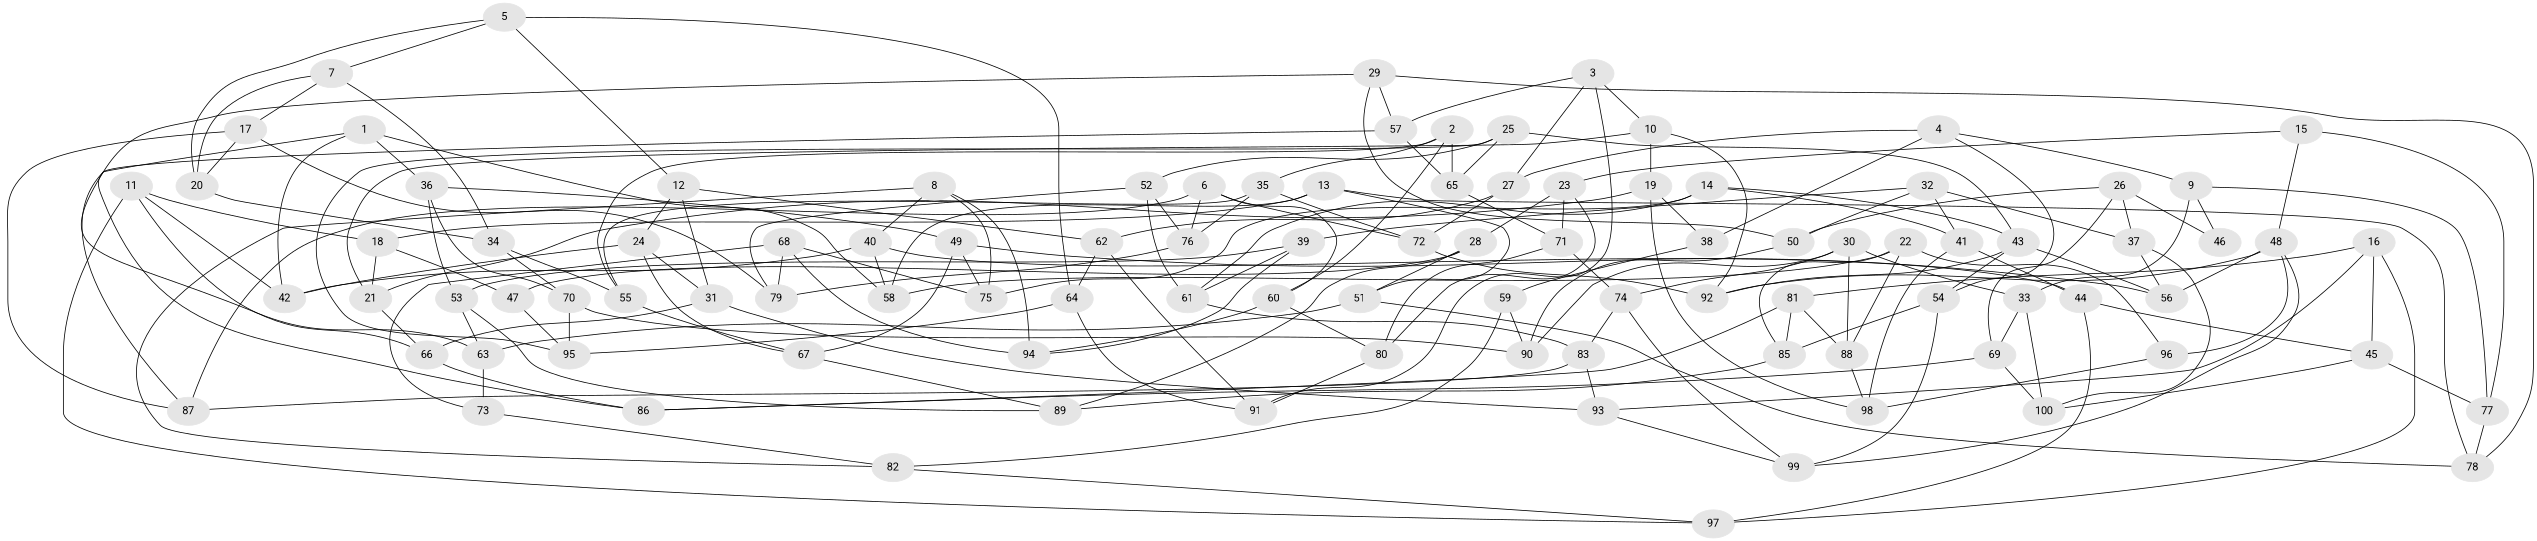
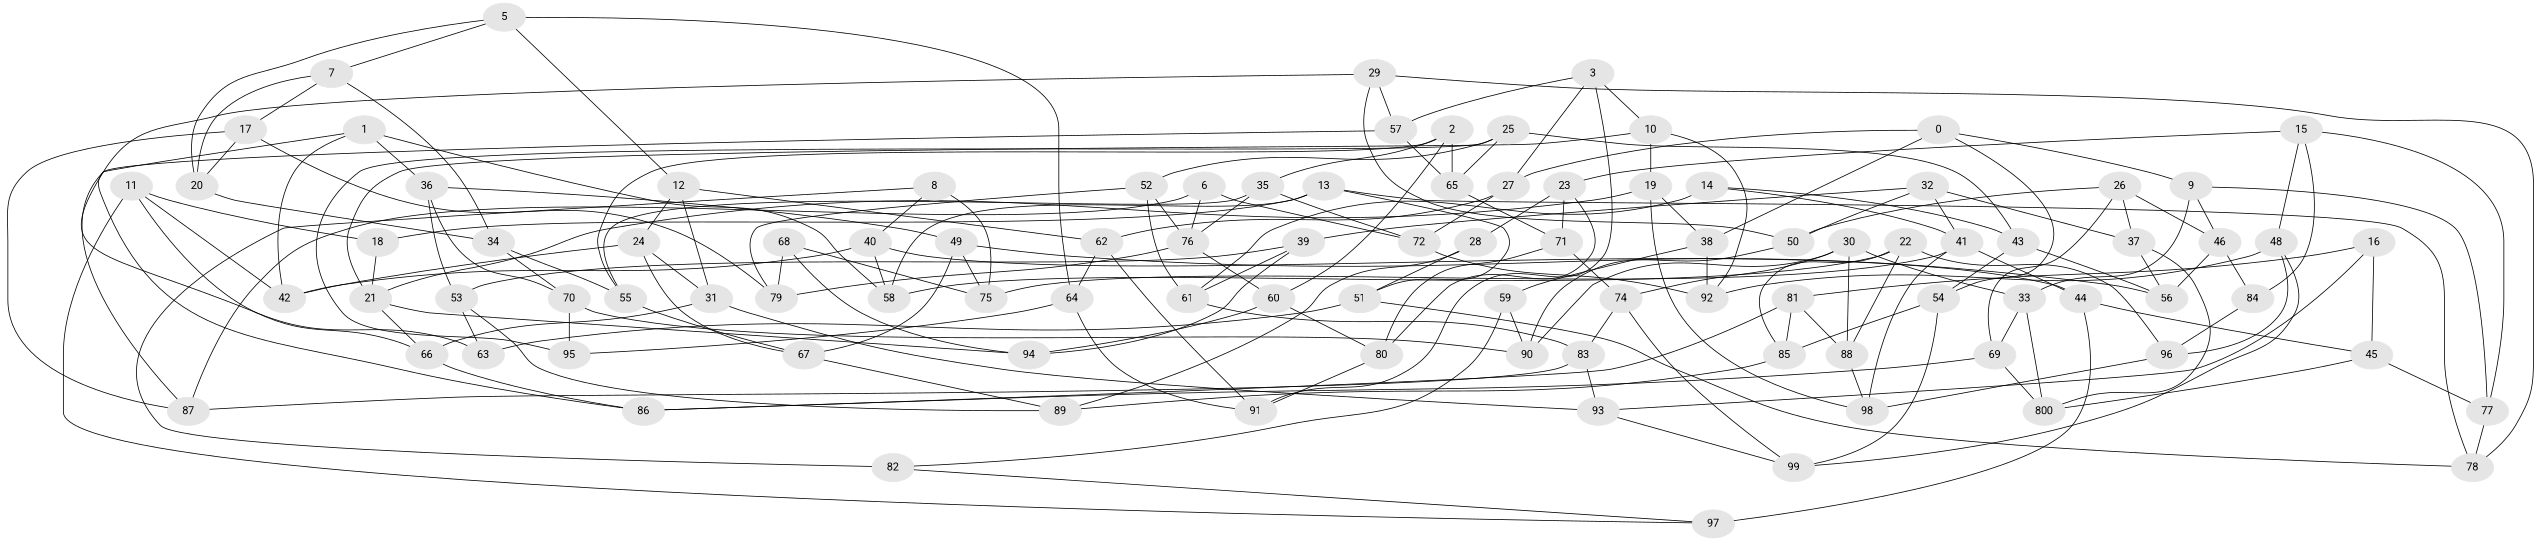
  graph {
    fontname=Roboto
    node [color=gray90 fontname=Roboto style=filled]
    edge [fontname=Roboto]
    1
    36
    42
    58
    86
    70
    49
    53
    2
    35
    55
    60
    65
    72
    76
    67
    94
    80
    71
    3
    10
    27
    57
    91
    19
    21
    92
    62
    87
-   4
+   4 [label=0]
    9
    38
    54
    33
    46
    77
    59
    85
    99
    5
    7
    12
    20
    64
    17
    34
    24
    31
    95
    6
    79
    8
    40
    75
    82
    44
    97
    69
-   100
+   100 [label=800]
+   84
    56
    78
    98
    66
    11
    18
-   47
    93
    13
    51
    63
    14
    41
    43
    61
    83
    15
    23
    48
    28
    96
    16
    45
    81
    88
    22
    89
    74
    25
    52
    26
    37
    50
    90
    29
-   73
    30
    32
    39
    68
    1 -- 36
    1 -- 42
    1 -- 58
    1 -- 86
    36 -- 70
    36 -- 49
    36 -- 53
    70 -- 95
    70 -- 90
    49 -- 67
    49 -- 75
    49 -- 56
    53 -- 63
    53 -- 89
    2 -- 35
    2 -- 55
    2 -- 60
    2 -- 65
    35 -- 55
    35 -- 72
    35 -- 76
    55 -- 67
    60 -- 94
    60 -- 80
    65 -- 71
    72 -- 92
    76 -- 79
    67 -- 89
    80 -- 91
    71 -- 80
    71 -- 74
    3 -- 10
    3 -- 27
    3 -- 57
    3 -- 91
    10 -- 19
    10 -- 21
    10 -- 92
    27 -- 72
    27 -- 62
    57 -- 65
    57 -- 87
    19 -- 21
    19 -- 38
    19 -- 98
    21 -- 66
    62 -- 91
    62 -- 64
    4 -- 27
    4 -- 9
    4 -- 38
    4 -- 54
    9 -- 33
    9 -- 46
    9 -- 77
-   43 -- 92
+   38 -- 92
    38 -- 59
    54 -- 85
    54 -- 99
    33 -- 69
    33 -- 100
-   48 -- 56
+   46 -- 84
+   46 -- 56
    77 -- 78
    59 -- 82
    59 -- 90
    85 -- 89
    5 -- 7
    5 -- 12
    5 -- 20
    5 -- 64
    7 -- 20
    7 -- 17
    7 -- 34
    12 -- 62
    12 -- 24
    12 -- 31
    20 -- 34
    64 -- 91
    64 -- 95
    17 -- 87
    17 -- 20
    17 -- 79
    34 -- 70
    34 -- 55
    24 -- 42
    24 -- 67
    24 -- 31
    31 -- 66
    31 -- 93
-   6 -- 60
+   76 -- 60
    6 -- 72
    6 -- 76
    6 -- 87
-   8 -- 94
+   21 -- 94
    8 -- 40
    8 -- 75
    8 -- 82
    40 -- 42
    40 -- 58
    40 -- 44
    82 -- 97
    44 -- 97
    44 -- 45
    69 -- 86
    69 -- 100
+   84 -- 96
    66 -- 86
    11 -- 42
    11 -- 97
    11 -- 66
    11 -- 18
    18 -- 21
-   18 -- 47
-   47 -- 95
    93 -- 99
    13 -- 58
    13 -- 78
    13 -- 18
    13 -- 51
    51 -- 78
    51 -- 63
-   63 -- 73
-   14 -- 75
+   41 -- 75
    14 -- 41
    14 -- 43
    14 -- 61
    41 -- 44
    41 -- 98
    43 -- 54
    43 -- 56
    61 -- 83
    83 -- 87
    83 -- 93
    15 -- 77
+   15 -- 84
    15 -- 23
    15 -- 48
    23 -- 80
    23 -- 71
    23 -- 28
    48 -- 92
    48 -- 99
    48 -- 96
-   28 -- 47
    28 -- 51
    28 -- 89
    96 -- 98
-   16 -- 97
    16 -- 93
    16 -- 45
    16 -- 81
    45 -- 77
    45 -- 100
    81 -- 86
    81 -- 85
    81 -- 88
    88 -- 98
    22 -- 58
    22 -- 85
    22 -- 96
    22 -- 88
    74 -- 99
    74 -- 83
    25 -- 65
    25 -- 95
    25 -- 43
    25 -- 52
    52 -- 76
    52 -- 79
    52 -- 61
    26 -- 46
    26 -- 69
    26 -- 37
    26 -- 50
    37 -- 100
    37 -- 56
    50 -- 90
    29 -- 57
    29 -- 78
    29 -- 63
    29 -- 50
-   73 -- 82
    30 -- 33
    30 -- 88
    30 -- 74
    30 -- 90
    32 -- 41
    32 -- 37
    32 -- 50
    32 -- 39
    39 -- 53
    39 -- 94
    39 -- 61
    68 -- 94
    68 -- 79
    68 -- 75
-   68 -- 73
  }
